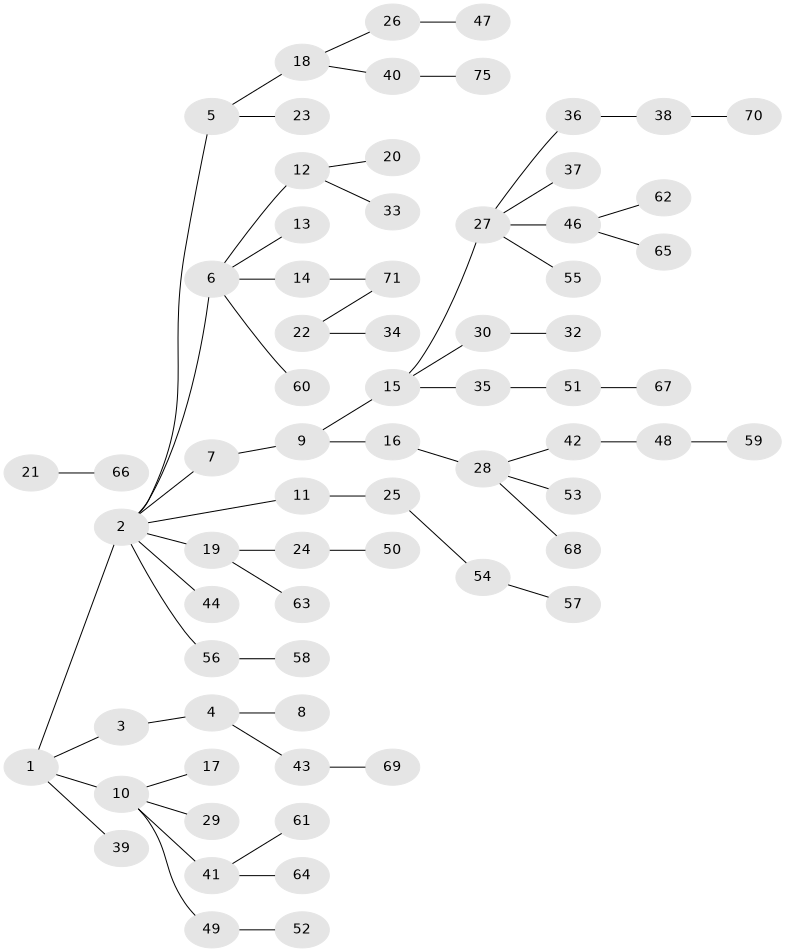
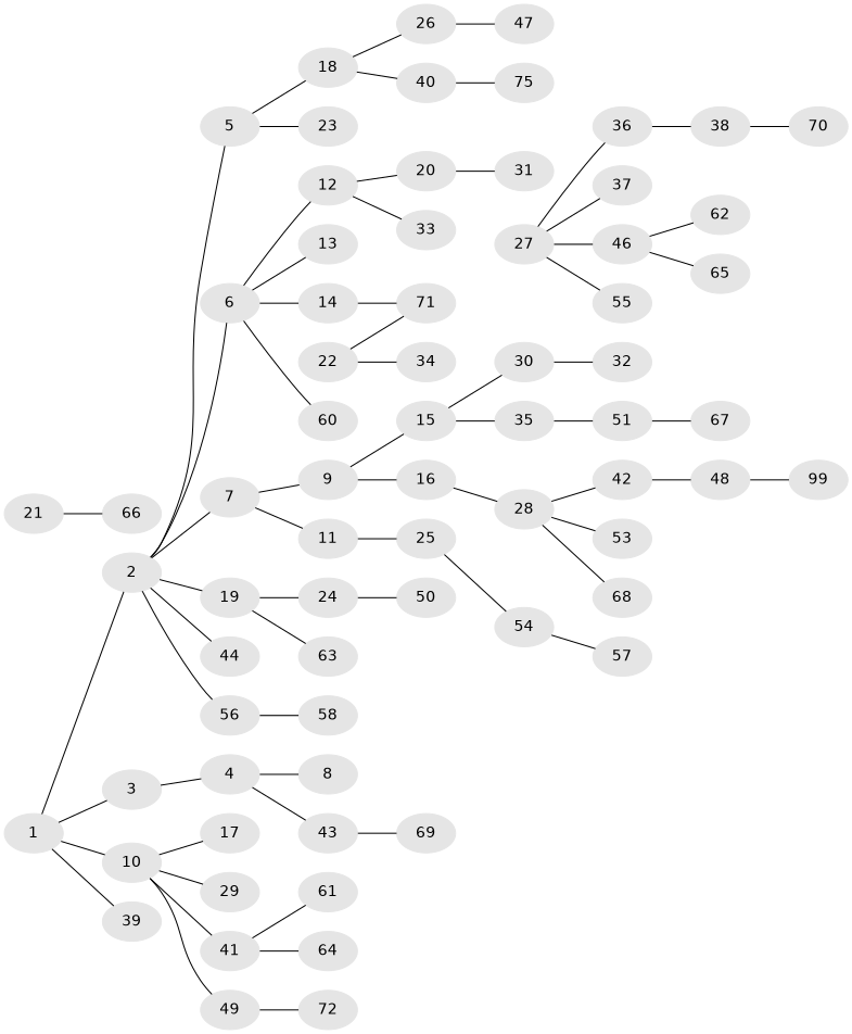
  graph {
    fontname="DejaVu Sans"
    rankdir=LR
    node [color=gray90 fontname="DejaVu Sans" style=filled]
    edge [fontname="DejaVu Sans"]
    1
    2
    3
    10
    39
    5
    6
    7
    19
    44
    56
    4
    17
    29
    41
    49
    18
    23
    12
    13
    14
    60
    9
    11
    24
    63
    58
    8
    43
    69
    26
    40
    20
    33
    71
    15
    16
    25
    27
    30
    35
    28
    61
    64
-   52
+   52 [label=72]
    54
+   31
    22
    34
    21
    66
    36
    37
    46
    55
    32
    51
    42
    53
    68
    47
    n62 [label=75]
    50
    57
    38
    62
    65
    48
    67
    70
-   59
+   59 [label=99]
    1 -- 2
    1 -- 3
    1 -- 10
    1 -- 39
    2 -- 5
    2 -- 6
    2 -- 7
    2 -- 19
    2 -- 44
    2 -- 56
    3 -- 4
    10 -- 17
    10 -- 29
    10 -- 41
    10 -- 49
    5 -- 18
    5 -- 23
    6 -- 12
    6 -- 13
    6 -- 14
    6 -- 60
    7 -- 9
-   2 -- 11
+   7 -- 11
    19 -- 24
    19 -- 63
    56 -- 58
    4 -- 8
    4 -- 43
    41 -- 61
    41 -- 64
    49 -- 52
    18 -- 26
    18 -- 40
    12 -- 20
    12 -- 33
    14 -- 71
    9 -- 15
    9 -- 16
    11 -- 25
    24 -- 50
    43 -- 69
    26 -- 47
    40 -- n62
-   15 -- 27
+   20 -- 31
    15 -- 30
    15 -- 35
    16 -- 28
    25 -- 54
    27 -- 36
    27 -- 37
    27 -- 46
    27 -- 55
    30 -- 32
    35 -- 51
    28 -- 42
    28 -- 53
    28 -- 68
    54 -- 57
    22 -- 71
    22 -- 34
    21 -- 66
    36 -- 38
    46 -- 62
    46 -- 65
    51 -- 67
    42 -- 48
    38 -- 70
    48 -- 59
  }
